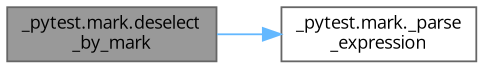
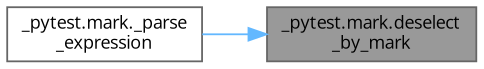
  digraph {
    rankdir=LR
    fontname="Open Sans"
    node [fontname="Open Sans" fontsize=10 shape=box style=filled]
    n1 [color=gray40 fillcolor=grey60 fontcolor=black height=0.2 label="_pytest.mark.deselect\l_by_mark" width=0.4]
    n2 [color=grey40 fillcolor=white height=0.2 label="_pytest.mark._parse\l_expression" width=0.4]
-   n1 -> n2 [color=steelblue1 fontname="Open Sans" fontsize=10 labelfontname=Helvetica labelfontsize=10 style=solid]
+   n2 -> n1 [color=steelblue1 fontname="Open Sans" fontsize=10 labelfontname=Helvetica labelfontsize=10 style=solid]
  }
